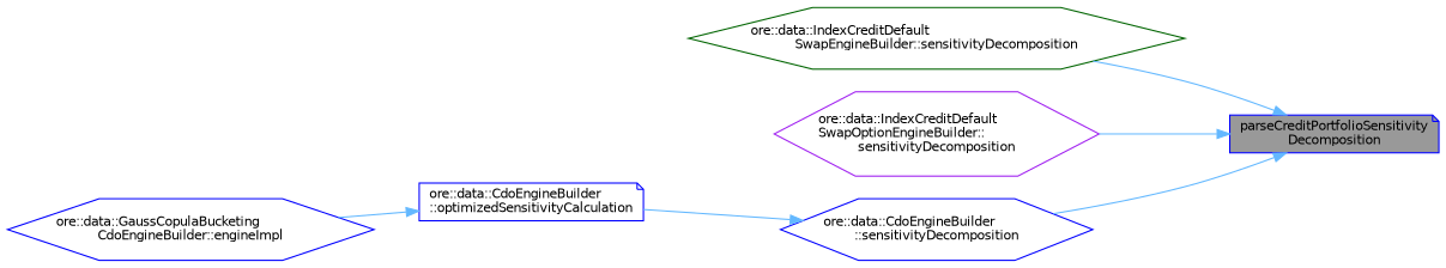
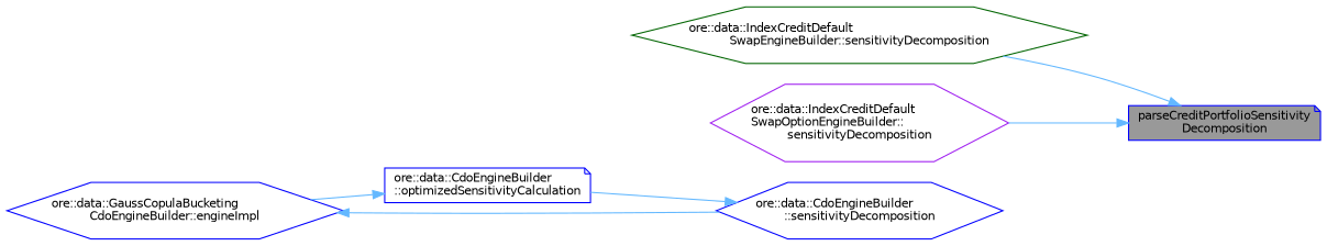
  digraph {
    rankdir=RL
    node [color=blue fillcolor=white fontname=Helvetica fontsize=10 shape=hexagon style=filled]
    edge [color=steelblue1 dir=back fontname=Helvetica fontsize=10 labelfontname=Helvetica labelfontsize=10 style=solid]
    n1 [fillcolor=grey60 fontcolor=black height=0.2 label="parseCreditPortfolioSensitivity\lDecomposition" shape=note width=0.4]
    n2 [color=darkgreen height=0.2 label="ore::data::IndexCreditDefault\lSwapEngineBuilder::sensitivityDecomposition" width=0.4]
    n3 [color=purple height=0.2 label="ore::data::IndexCreditDefault\lSwapOptionEngineBuilder::\lsensitivityDecomposition" width=0.4]
    n4 [height=0.2 label="ore::data::CdoEngineBuilder\l::sensitivityDecomposition" width=0.4]
    n5 [height=0.2 label="ore::data::CdoEngineBuilder\l::optimizedSensitivityCalculation" shape=note width=0.4]
    n6 [height=0.2 label="ore::data::GaussCopulaBucketing\lCdoEngineBuilder::engineImpl" width=0.4]
    n1 -> n2
    n1 -> n3
-   n1 -> n4
+   n6 -> n4
    n4 -> n5
    n5 -> n6
  }
